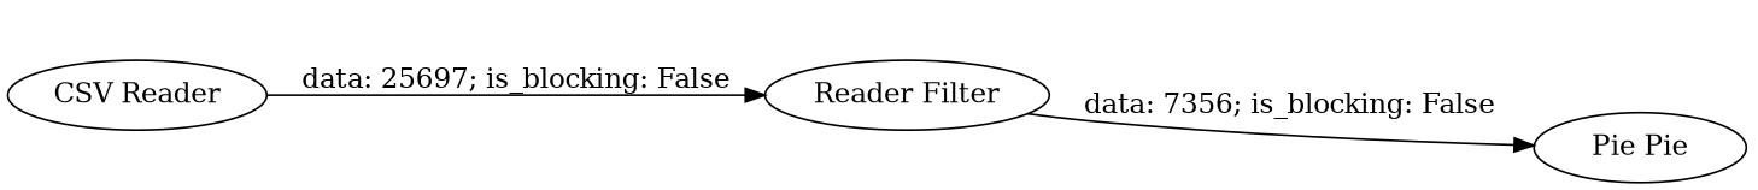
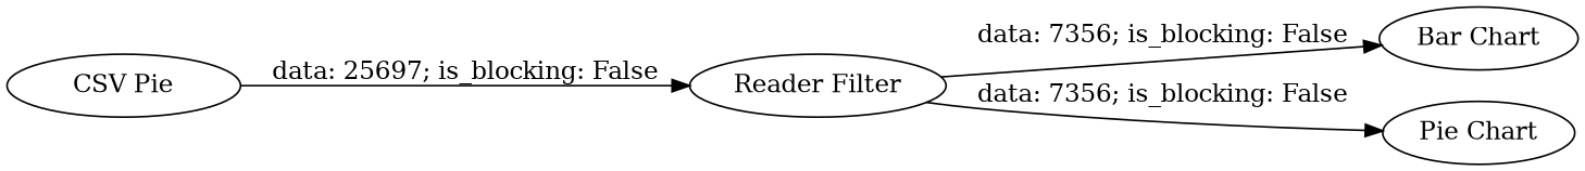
  digraph {
    rankdir=LR
-   n2 [label="Pie Pie"]
-   n3 [label="CSV Reader"]
+   n1 [label="Bar Chart"]
+   n2 [label="Pie Chart"]
+   n3 [label="CSV Pie"]
    n4 [label="Reader Filter"]
    n3 -> n4 [label="data: 25697; is_blocking: False"]
+   n4 -> n1 [label="data: 7356; is_blocking: False"]
    n4 -> n2 [label="data: 7356; is_blocking: False"]
  }
